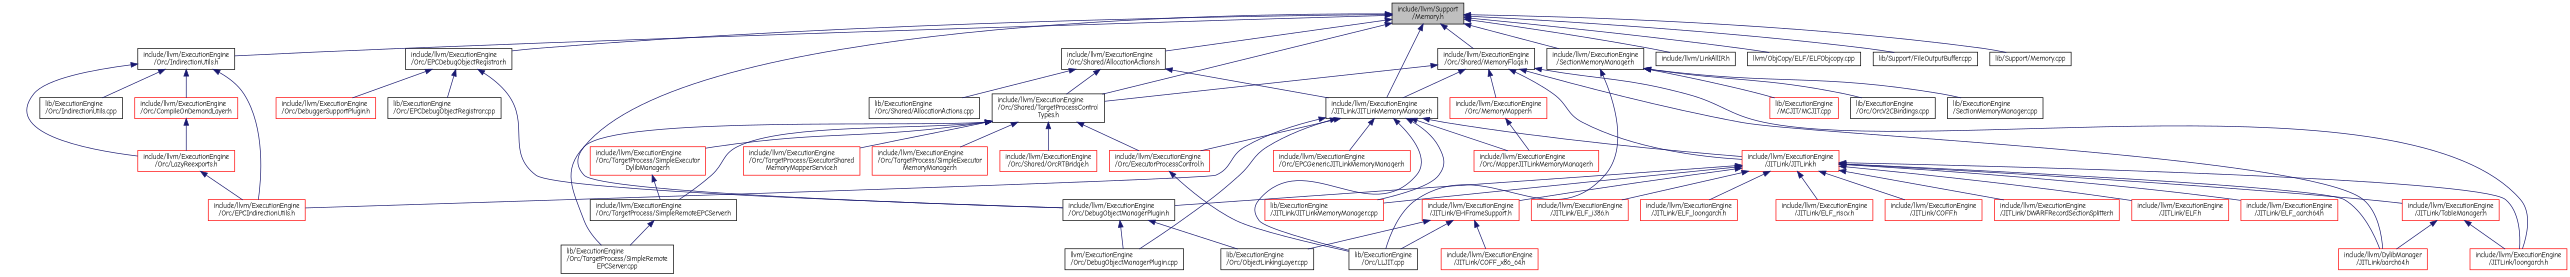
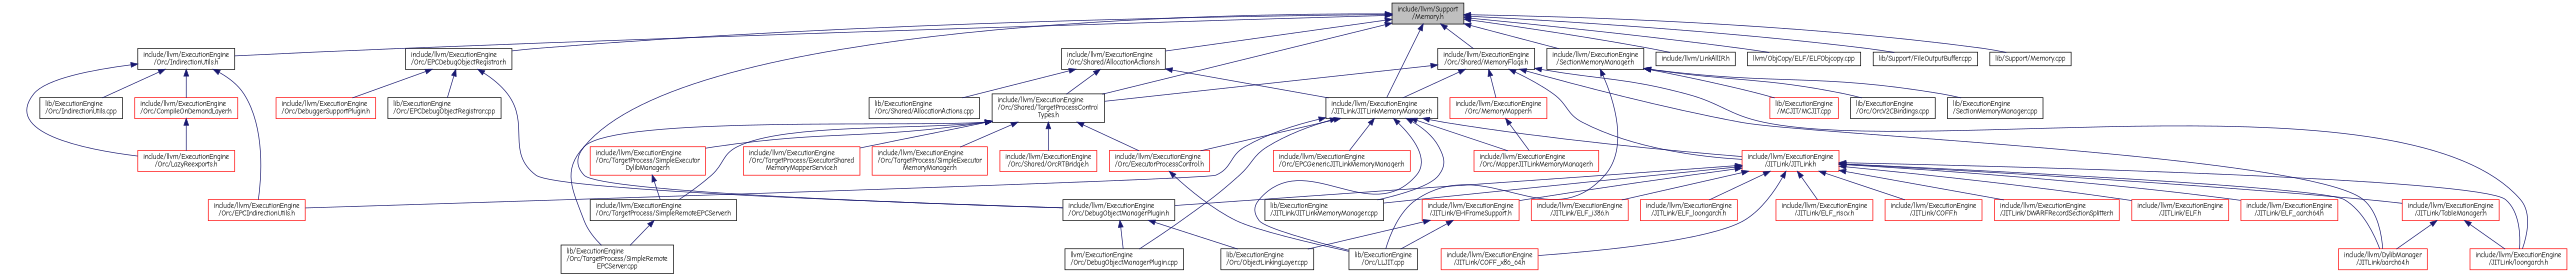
  digraph {
    fontname="Comic Neue"
    node [color=red fontname="Comic Neue" fontsize=10 shape=record]
    edge [color=midnightblue dir=back fontname="Comic Neue" fontsize=10 labelfontname=Helvetica labelfontsize=10 style=solid]
    n1 [color=black fillcolor=grey75 fontcolor=black height=0.2 label="include/llvm/Support\l/Memory.h" style=filled width=0.4]
    n2 [color=black height=0.2 label="include/llvm/ExecutionEngine\l/JITLink/JITLinkMemoryManager.h" width=0.4]
    n3 [color=black height=0.2 label="include/llvm/ExecutionEngine\l/Orc/DebugObjectManagerPlugin.h" width=0.4]
    n4 [color=black height=0.2 label="include/llvm/ExecutionEngine\l/Orc/EPCDebugObjectRegistrar.h" width=0.4]
    n5 [color=black height=0.2 label="include/llvm/ExecutionEngine\l/Orc/IndirectionUtils.h" width=0.4]
    n6 [color=black height=0.2 label="include/llvm/ExecutionEngine\l/Orc/Shared/AllocationActions.h" width=0.4]
    n7 [color=black height=0.2 label="include/llvm/ExecutionEngine\l/Orc/Shared/TargetProcessControl\lTypes.h" width=0.4]
    n8 [color=black height=0.2 label="include/llvm/ExecutionEngine\l/Orc/Shared/MemoryFlags.h" width=0.4]
    n9 [color=black height=0.2 label="include/llvm/ExecutionEngine\l/SectionMemoryManager.h" width=0.4]
    n10 [color=black height=0.2 label="include/llvm/LinkAllIR.h" width=0.4]
    n11 [color=black height=0.2 label="llvm/ObjCopy/ELF/ELFObjcopy.cpp" width=0.4]
    n12 [color=black height=0.2 label="lib/Support/FileOutputBuffer.cpp" width=0.4]
    n13 [color=black height=0.2 label="lib/Support/Memory.cpp" width=0.4]
    n14 [height=0.2 label="include/llvm/ExecutionEngine\l/JITLink/JITLink.h" width=0.4]
    n15 [color=black height=0.2 label="lib/ExecutionEngine\l/Orc/LLJIT.cpp" width=0.4]
    n16 [color=black height=0.2 label="llvm/ExecutionEngine\l/Orc/DebugObjectManagerPlugin.cpp" width=0.4]
-   n17 [height=0.2 label="lib/ExecutionEngine\l/JITLink/JITLinkMemoryManager.cpp" width=0.4]
+   n17 [color=black height=0.2 label="lib/ExecutionEngine\l/JITLink/JITLinkMemoryManager.cpp" width=0.4]
    n18 [height=0.2 label="include/llvm/ExecutionEngine\l/Orc/EPCGenericJITLinkMemoryManager.h" width=0.4]
    n19 [height=0.2 label="include/llvm/ExecutionEngine\l/Orc/EPCIndirectionUtils.h" width=0.4]
    n20 [height=0.2 label="include/llvm/ExecutionEngine\l/Orc/ExecutorProcessControl.h" width=0.4]
    n21 [height=0.2 label="include/llvm/ExecutionEngine\l/Orc/MapperJITLinkMemoryManager.h" width=0.4]
    n22 [color=black height=0.2 label="lib/ExecutionEngine\l/Orc/ObjectLinkingLayer.cpp" width=0.4]
    n23 [height=0.2 label="include/llvm/ExecutionEngine\l/Orc/DebuggerSupportPlugin.h" width=0.4]
    n24 [color=black height=0.2 label="lib/ExecutionEngine\l/Orc/EPCDebugObjectRegistrar.cpp" width=0.4]
    n25 [height=0.2 label="include/llvm/ExecutionEngine\l/Orc/CompileOnDemandLayer.h" width=0.4]
    n26 [height=0.2 label="include/llvm/ExecutionEngine\l/Orc/LazyReexports.h" width=0.4]
    n27 [color=black height=0.2 label="lib/ExecutionEngine\l/Orc/IndirectionUtils.cpp" width=0.4]
    n28 [color=black height=0.2 label="lib/ExecutionEngine\l/Orc/Shared/AllocationActions.cpp" width=0.4]
    n29 [height=0.2 label="include/llvm/ExecutionEngine\l/Orc/Shared/OrcRTBridge.h" width=0.4]
    n30 [height=0.2 label="include/llvm/ExecutionEngine\l/Orc/TargetProcess/ExecutorShared\lMemoryMapperService.h" width=0.4]
    n31 [height=0.2 label="include/llvm/ExecutionEngine\l/Orc/TargetProcess/SimpleExecutor\lDylibManager.h" width=0.4]
    n32 [color=black height=0.2 label="include/llvm/ExecutionEngine\l/Orc/TargetProcess/SimpleRemoteEPCServer.h" width=0.4]
    n33 [color=black height=0.2 label="lib/ExecutionEngine\l/Orc/TargetProcess/SimpleRemote\lEPCServer.cpp" width=0.4]
    n34 [height=0.2 label="include/llvm/ExecutionEngine\l/Orc/TargetProcess/SimpleExecutor\lMemoryManager.h" width=0.4]
    n35 [height=0.2 label="include/llvm/DylibManager\l/JITLink/aarch64.h" width=0.4]
    n36 [height=0.2 label="include/llvm/ExecutionEngine\l/JITLink/loongarch.h" width=0.4]
    n37 [height=0.2 label="include/llvm/ExecutionEngine\l/Orc/MemoryMapper.h" width=0.4]
    n38 [height=0.2 label="lib/ExecutionEngine\l/MCJIT/MCJIT.cpp" width=0.4]
    n39 [color=black height=0.2 label="lib/ExecutionEngine\l/Orc/OrcV2CBindings.cpp" width=0.4]
    n40 [color=black height=0.2 label="lib/ExecutionEngine\l/SectionMemoryManager.cpp" width=0.4]
    n41 [height=0.2 label="include/llvm/ExecutionEngine\l/JITLink/TableManager.h" width=0.4]
    n42 [height=0.2 label="include/llvm/ExecutionEngine\l/JITLink/COFF.h" width=0.4]
    n43 [height=0.2 label="include/llvm/ExecutionEngine\l/JITLink/COFF_x86_64.h" width=0.4]
    n44 [height=0.2 label="include/llvm/ExecutionEngine\l/JITLink/DWARFRecordSectionSplitter.h" width=0.4]
    n45 [height=0.2 label="include/llvm/ExecutionEngine\l/JITLink/EHFrameSupport.h" width=0.4]
    n46 [height=0.2 label="include/llvm/ExecutionEngine\l/JITLink/ELF.h" width=0.4]
    n47 [height=0.2 label="include/llvm/ExecutionEngine\l/JITLink/ELF_aarch64.h" width=0.4]
    n48 [height=0.2 label="include/llvm/ExecutionEngine\l/JITLink/ELF_i386.h" width=0.4]
    n49 [height=0.2 label="include/llvm/ExecutionEngine\l/JITLink/ELF_loongarch.h" width=0.4]
    n50 [height=0.2 label="include/llvm/ExecutionEngine\l/JITLink/ELF_riscv.h" width=0.4]
    n1 -> n2
    n1 -> n3
    n1 -> n4
    n1 -> n5
    n1 -> n6
    n1 -> n7
    n1 -> n8
    n1 -> n9
    n1 -> n10
    n1 -> n11
    n1 -> n12
    n1 -> n13
    n2 -> n14
    n2 -> n15
    n2 -> n16
    n2 -> n17
    n2 -> n18
    n2 -> n19
    n2 -> n20
    n2 -> n21
    n3 -> n16
    n3 -> n22
    n4 -> n3
    n4 -> n23
    n4 -> n24
    n5 -> n19
    n5 -> n25
    n5 -> n26
    n5 -> n27
    n6 -> n2
    n6 -> n7
    n6 -> n28
    n7 -> n20
    n7 -> n29
    n7 -> n30
    n7 -> n31
    n7 -> n32
    n7 -> n33
    n7 -> n34
    n8 -> n2
    n8 -> n7
    n8 -> n14
    n8 -> n35
    n8 -> n36
    n8 -> n37
    n9 -> n15
    n9 -> n38
    n9 -> n39
    n9 -> n40
    n14 -> n3
    n14 -> n17
    n14 -> n35
    n14 -> n36
    n14 -> n41
    n14 -> n42
-   n45 -> n43
+   n14 -> n43
    n14 -> n44
    n14 -> n45
    n14 -> n46
    n14 -> n47
    n14 -> n48
    n14 -> n49
    n14 -> n50
    n20 -> n15
    n25 -> n26
-   n26 -> n19
    n31 -> n32
    n32 -> n33
    n37 -> n21
    n41 -> n35
    n41 -> n36
    n45 -> n15
    n45 -> n22
  }
